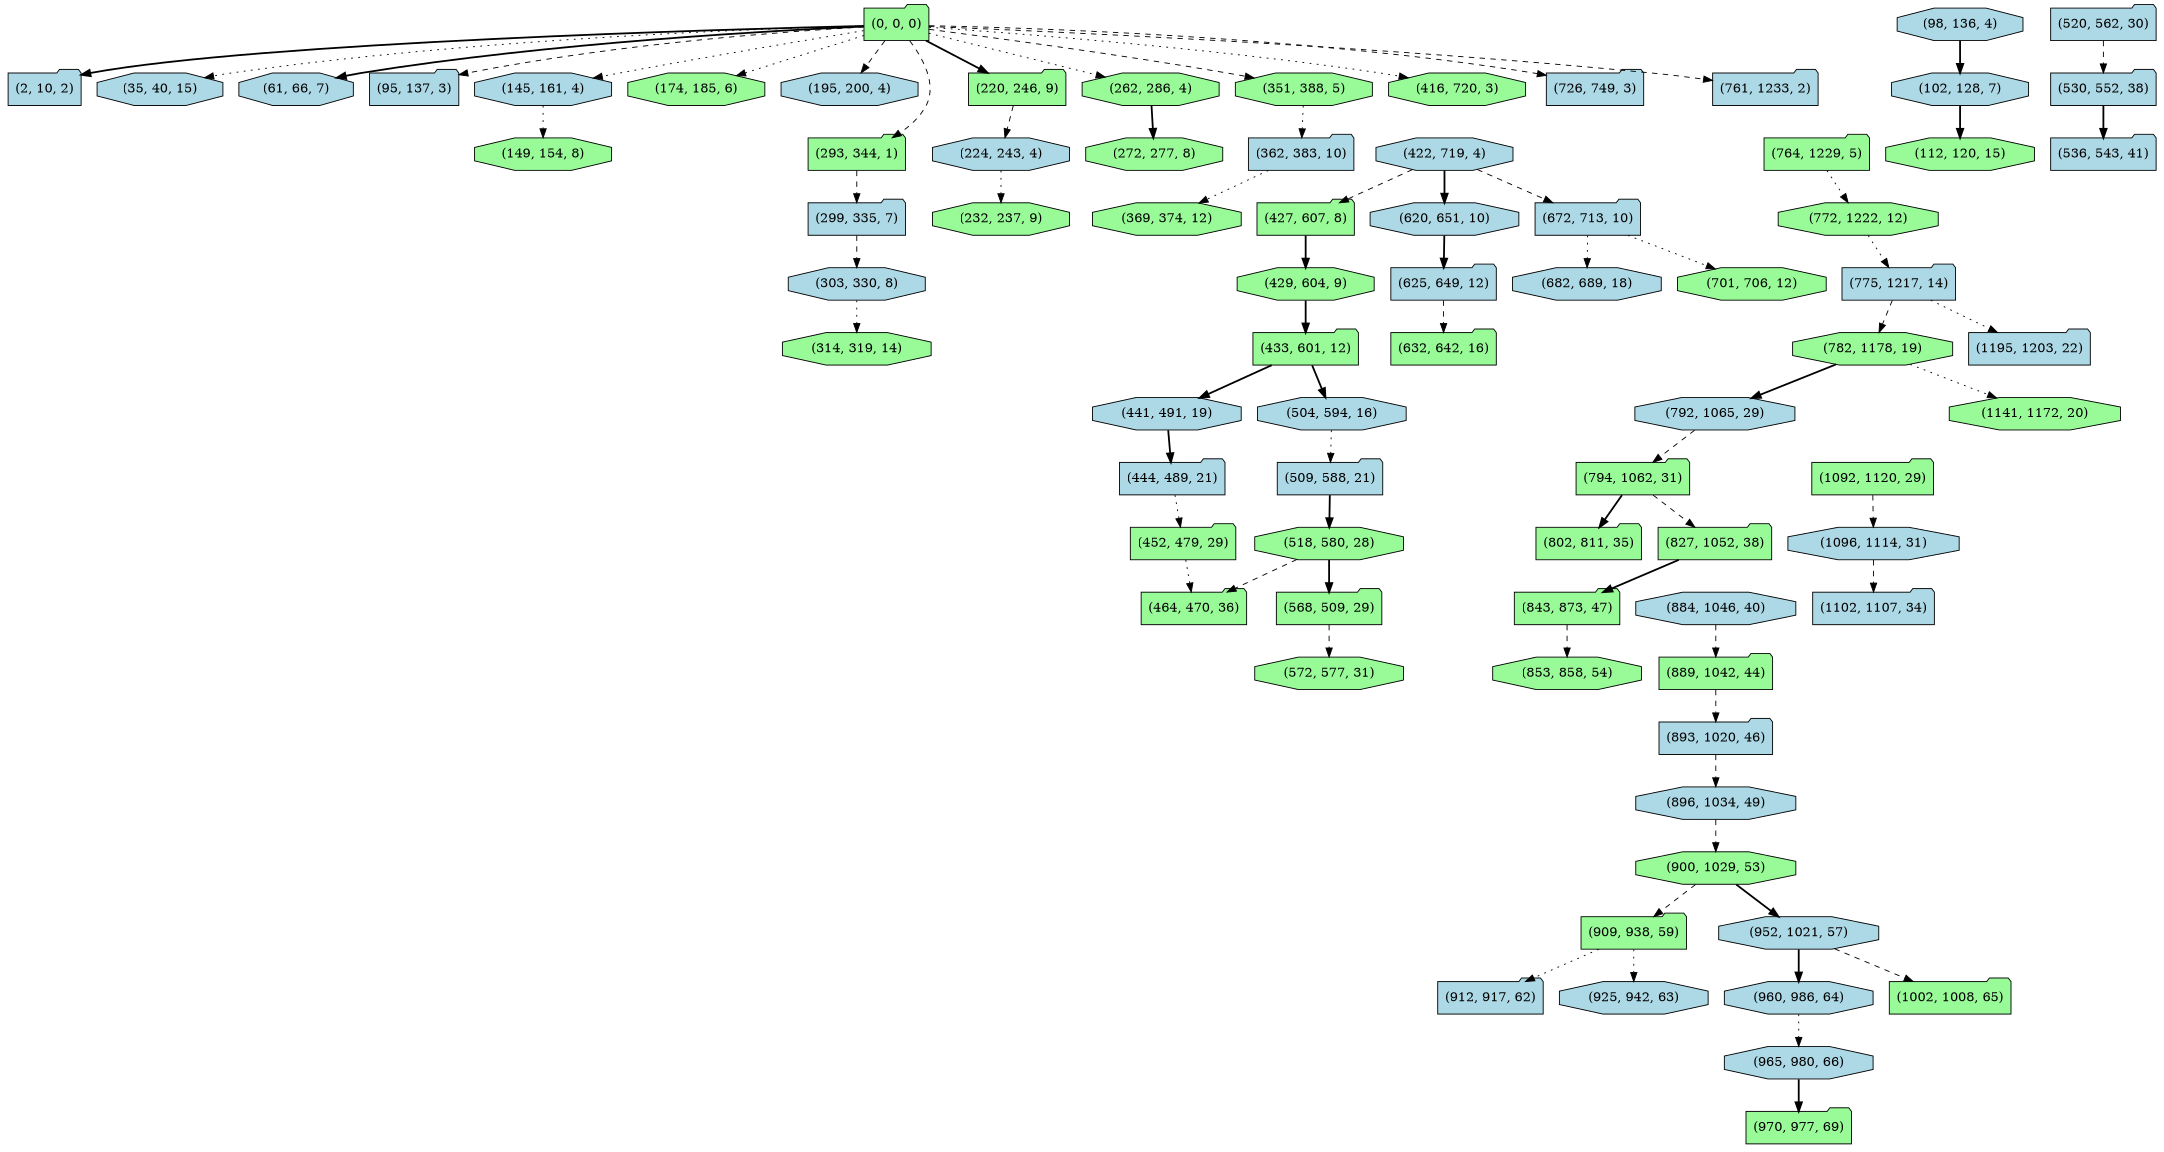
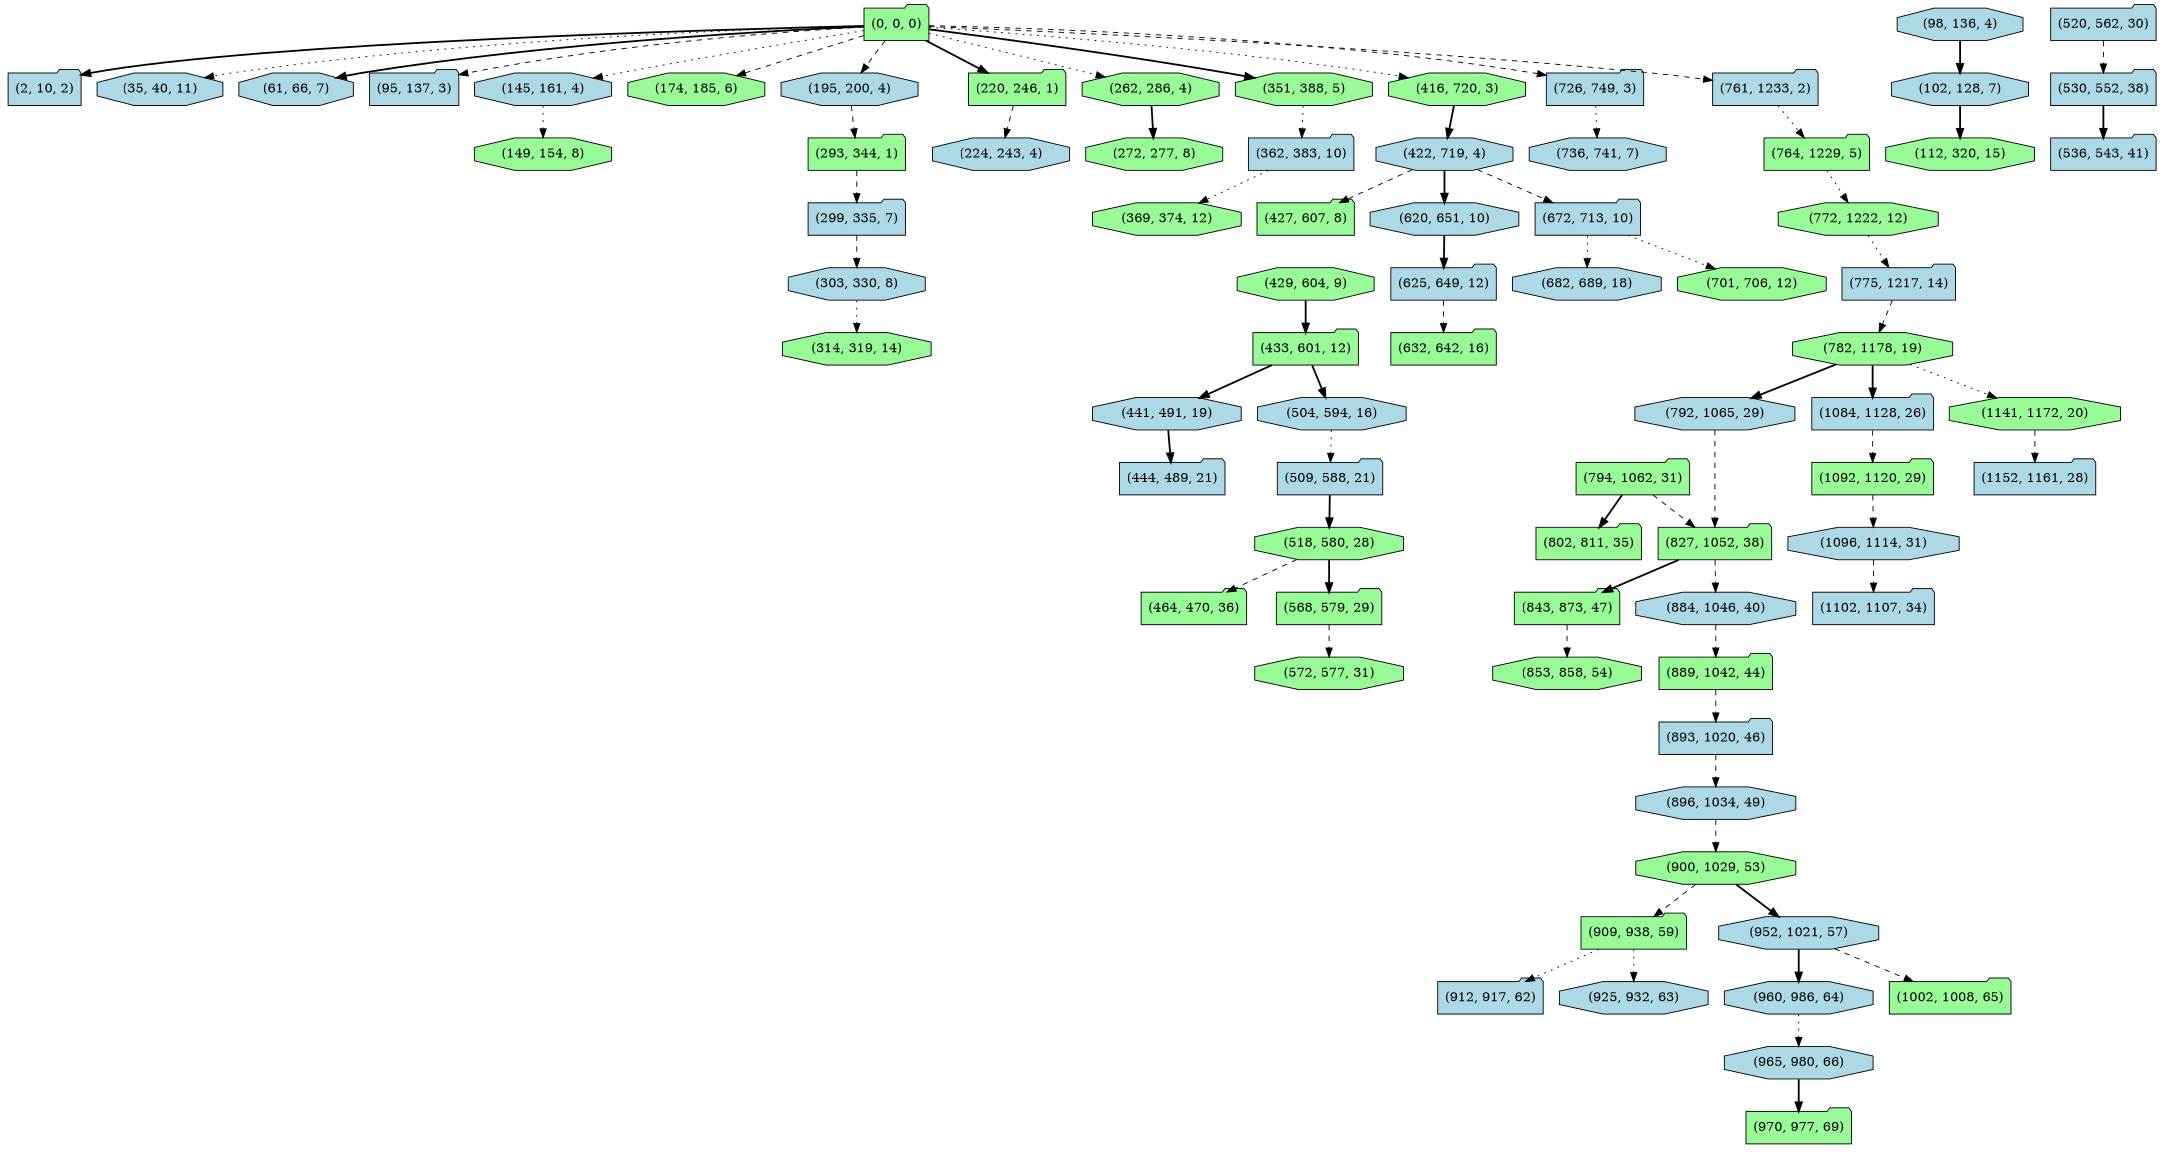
  digraph {
    node [fillcolor=lightblue shape=octagon style=filled]
    edge [style=dashed]
    "(0, 0, 0)" [fillcolor=palegreen shape=folder]
    "(2, 10, 2)" [shape=folder]
-   "(35, 40, 11)" [label="(35, 40, 15)"]
+   "(35, 40, 11)"
    "(61, 66, 7)"
    "(95, 137, 3)" [shape=folder]
    "(145, 161, 4)"
    "(174, 185, 6)" [fillcolor=palegreen]
    "(195, 200, 4)"
-   "(220, 246, 1)" [fillcolor=palegreen shape=folder label="(220, 246, 9)"]
+   "(220, 246, 1)" [fillcolor=palegreen shape=folder]
    "(262, 286, 4)" [fillcolor=palegreen]
    "(293, 344, 1)" [fillcolor=palegreen shape=folder]
    "(351, 388, 5)" [fillcolor=palegreen]
    "(416, 720, 3)" [fillcolor=palegreen]
    "(726, 749, 3)" [shape=folder]
    "(761, 1233, 2)" [shape=folder]
    "(149, 154, 8)" [fillcolor=palegreen]
    "(224, 243, 4)"
    "(272, 277, 8)" [fillcolor=palegreen]
    "(299, 335, 7)" [shape=folder]
    "(362, 383, 10)" [shape=folder]
    "(422, 719, 4)"
+   "(736, 741, 7)"
    "(764, 1229, 5)" [fillcolor=palegreen shape=folder]
    "(98, 136, 4)"
    "(102, 128, 7)"
-   "(112, 120, 15)" [fillcolor=palegreen]
-   "(232, 237, 9)" [fillcolor=palegreen]
+   "(112, 120, 15)" [fillcolor=palegreen label="(112, 320, 15)"]
    "(303, 330, 8)"
    "(314, 319, 14)" [fillcolor=palegreen]
    "(369, 374, 12)" [fillcolor=palegreen]
    "(427, 607, 8)" [fillcolor=palegreen shape=folder]
    "(620, 651, 10)"
    "(672, 713, 10)" [shape=folder]
    "(429, 604, 9)" [fillcolor=palegreen]
    "(625, 649, 12)" [shape=folder]
    "(682, 689, 18)"
    "(701, 706, 12)" [fillcolor=palegreen]
    "(433, 601, 12)" [fillcolor=palegreen shape=folder]
    "(441, 491, 19)"
    "(504, 594, 16)"
    "(444, 489, 21)" [shape=folder]
    "(509, 588, 21)" [shape=folder]
-   "(452, 479, 29)" [fillcolor=palegreen shape=folder]
    "(464, 470, 36)" [fillcolor=palegreen shape=folder]
    "(518, 580, 28)" [fillcolor=palegreen]
-   "(568, 579, 29)" [fillcolor=palegreen shape=folder label="(568, 509, 29)"]
+   "(568, 579, 29)" [fillcolor=palegreen shape=folder]
    "(520, 562, 30)" [shape=folder]
    "(530, 552, 38)" [shape=folder]
    "(572, 577, 31)" [fillcolor=palegreen]
    "(536, 543, 41)" [shape=folder]
    "(632, 642, 16)" [fillcolor=palegreen shape=folder]
    "(772, 1222, 12)" [fillcolor=palegreen]
    "(775, 1217, 14)" [shape=folder]
    "(782, 1178, 19)" [fillcolor=palegreen]
-   "(1195, 1203, 22)" [shape=folder]
    "(792, 1065, 29)"
+   "(1084, 1128, 26)" [shape=folder]
    "(1141, 1172, 20)" [fillcolor=palegreen]
    "(794, 1062, 31)" [fillcolor=palegreen shape=folder]
    "(1092, 1120, 29)" [fillcolor=palegreen shape=folder]
+   "(1152, 1161, 28)" [shape=folder]
    "(802, 811, 35)" [fillcolor=palegreen shape=folder]
    n63 [fillcolor=palegreen label="(827, 1052, 38)" shape=folder]
    "(843, 873, 47)" [fillcolor=palegreen shape=folder]
    "(884, 1046, 40)"
    "(853, 858, 54)" [fillcolor=palegreen]
    "(889, 1042, 44)" [fillcolor=palegreen shape=folder]
    n68 [label="(893, 1020, 46)" shape=folder]
    "(896, 1034, 49)"
    "(900, 1029, 53)" [fillcolor=palegreen]
    "(909, 938, 59)" [fillcolor=palegreen shape=folder]
    "(952, 1021, 57)"
    "(912, 917, 62)" [shape=folder]
-   "(925, 932, 63)" [label="(925, 942, 63)"]
+   "(925, 932, 63)"
    "(960, 986, 64)"
    "(1002, 1008, 65)" [fillcolor=palegreen shape=folder]
    "(965, 980, 66)"
    "(970, 977, 69)" [fillcolor=palegreen shape=folder]
    "(1096, 1114, 31)"
    "(1102, 1107, 34)" [shape=folder]
    "(0, 0, 0)" -> "(2, 10, 2)" [style=bold]
    "(0, 0, 0)" -> "(35, 40, 11)" [style=dotted]
    "(0, 0, 0)" -> "(61, 66, 7)" [style=bold]
    "(0, 0, 0)" -> "(95, 137, 3)"
    "(0, 0, 0)" -> "(145, 161, 4)" [style=dotted]
-   "(0, 0, 0)" -> "(174, 185, 6)" [style=dotted]
+   "(0, 0, 0)" -> "(174, 185, 6)"
    "(0, 0, 0)" -> "(195, 200, 4)"
    "(0, 0, 0)" -> "(220, 246, 1)" [style=bold]
    "(0, 0, 0)" -> "(262, 286, 4)" [style=dotted]
-   "(0, 0, 0)" -> "(293, 344, 1)"
-   "(0, 0, 0)" -> "(351, 388, 5)"
+   "(195, 200, 4)" -> "(293, 344, 1)"
+   "(0, 0, 0)" -> "(351, 388, 5)" [style=bold]
    "(0, 0, 0)" -> "(416, 720, 3)" [style=dotted]
    "(0, 0, 0)" -> "(726, 749, 3)"
    "(0, 0, 0)" -> "(761, 1233, 2)"
    "(145, 161, 4)" -> "(149, 154, 8)" [style=dotted]
    "(220, 246, 1)" -> "(224, 243, 4)"
    "(262, 286, 4)" -> "(272, 277, 8)" [style=bold]
    "(293, 344, 1)" -> "(299, 335, 7)"
    "(351, 388, 5)" -> "(362, 383, 10)" [style=dotted]
-   "(224, 243, 4)" -> "(232, 237, 9)" [style=dotted]
+   "(416, 720, 3)" -> "(422, 719, 4)" [style=bold]
+   "(726, 749, 3)" -> "(736, 741, 7)" [style=dotted]
+   "(761, 1233, 2)" -> "(764, 1229, 5)" [style=dotted]
    "(299, 335, 7)" -> "(303, 330, 8)"
    "(362, 383, 10)" -> "(369, 374, 12)" [style=dotted]
    "(422, 719, 4)" -> "(427, 607, 8)"
    "(422, 719, 4)" -> "(620, 651, 10)" [style=bold]
    "(422, 719, 4)" -> "(672, 713, 10)"
    "(764, 1229, 5)" -> "(772, 1222, 12)" [style=dotted]
    "(98, 136, 4)" -> "(102, 128, 7)" [style=bold]
    "(102, 128, 7)" -> "(112, 120, 15)" [style=bold]
    "(303, 330, 8)" -> "(314, 319, 14)" [style=dotted]
-   "(427, 607, 8)" -> "(429, 604, 9)" [style=bold]
    "(620, 651, 10)" -> "(625, 649, 12)" [style=bold]
    "(672, 713, 10)" -> "(682, 689, 18)" [style=dotted]
    "(672, 713, 10)" -> "(701, 706, 12)" [style=dotted]
    "(429, 604, 9)" -> "(433, 601, 12)" [style=bold]
    "(625, 649, 12)" -> "(632, 642, 16)"
    "(433, 601, 12)" -> "(441, 491, 19)" [style=bold]
    "(433, 601, 12)" -> "(504, 594, 16)" [style=bold]
    "(441, 491, 19)" -> "(444, 489, 21)" [style=bold]
    "(504, 594, 16)" -> "(509, 588, 21)" [style=dotted]
-   "(444, 489, 21)" -> "(452, 479, 29)" [style=dotted]
    "(509, 588, 21)" -> "(518, 580, 28)" [style=bold]
-   "(452, 479, 29)" -> "(464, 470, 36)" [style=dotted]
    "(518, 580, 28)" -> "(464, 470, 36)"
    "(518, 580, 28)" -> "(568, 579, 29)" [style=bold]
    "(568, 579, 29)" -> "(572, 577, 31)"
    "(520, 562, 30)" -> "(530, 552, 38)"
    "(530, 552, 38)" -> "(536, 543, 41)" [style=bold]
    "(772, 1222, 12)" -> "(775, 1217, 14)" [style=dotted]
    "(775, 1217, 14)" -> "(782, 1178, 19)"
-   "(775, 1217, 14)" -> "(1195, 1203, 22)" [style=dotted]
    "(782, 1178, 19)" -> "(792, 1065, 29)" [style=bold]
+   "(782, 1178, 19)" -> "(1084, 1128, 26)" [style=bold]
    "(782, 1178, 19)" -> "(1141, 1172, 20)" [style=dotted]
-   "(792, 1065, 29)" -> "(794, 1062, 31)"
+   "(792, 1065, 29)" -> n63
+   "(1084, 1128, 26)" -> "(1092, 1120, 29)"
+   "(1141, 1172, 20)" -> "(1152, 1161, 28)"
    "(794, 1062, 31)" -> "(802, 811, 35)" [style=bold]
    "(794, 1062, 31)" -> n63
    "(1092, 1120, 29)" -> "(1096, 1114, 31)"
    n63 -> "(843, 873, 47)" [style=bold]
+   n63 -> "(884, 1046, 40)"
    "(843, 873, 47)" -> "(853, 858, 54)"
    "(884, 1046, 40)" -> "(889, 1042, 44)"
    "(889, 1042, 44)" -> n68
    n68 -> "(896, 1034, 49)"
    "(896, 1034, 49)" -> "(900, 1029, 53)"
    "(900, 1029, 53)" -> "(909, 938, 59)"
    "(900, 1029, 53)" -> "(952, 1021, 57)" [style=bold]
    "(909, 938, 59)" -> "(912, 917, 62)" [style=dotted]
    "(909, 938, 59)" -> "(925, 932, 63)" [style=dotted]
    "(952, 1021, 57)" -> "(960, 986, 64)" [style=bold]
    "(952, 1021, 57)" -> "(1002, 1008, 65)"
    "(960, 986, 64)" -> "(965, 980, 66)" [style=dotted]
    "(965, 980, 66)" -> "(970, 977, 69)" [style=bold]
    "(1096, 1114, 31)" -> "(1102, 1107, 34)"
  }
